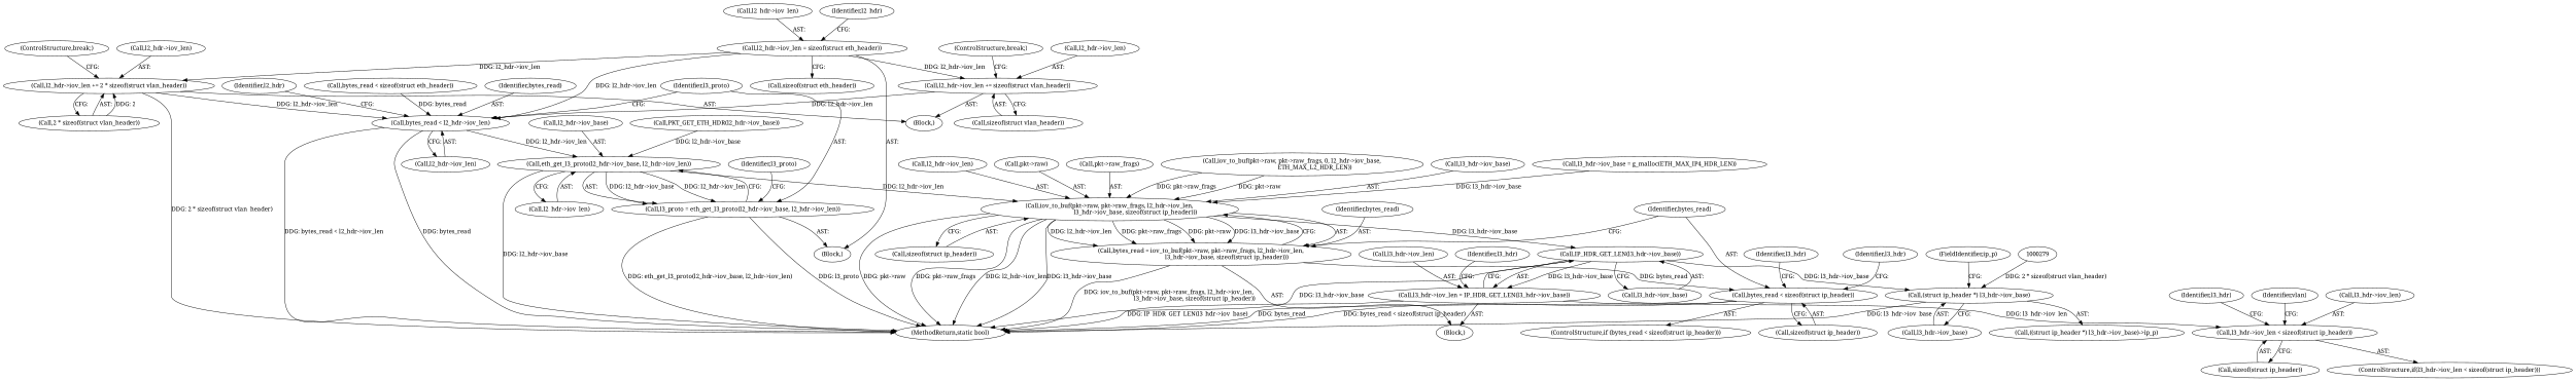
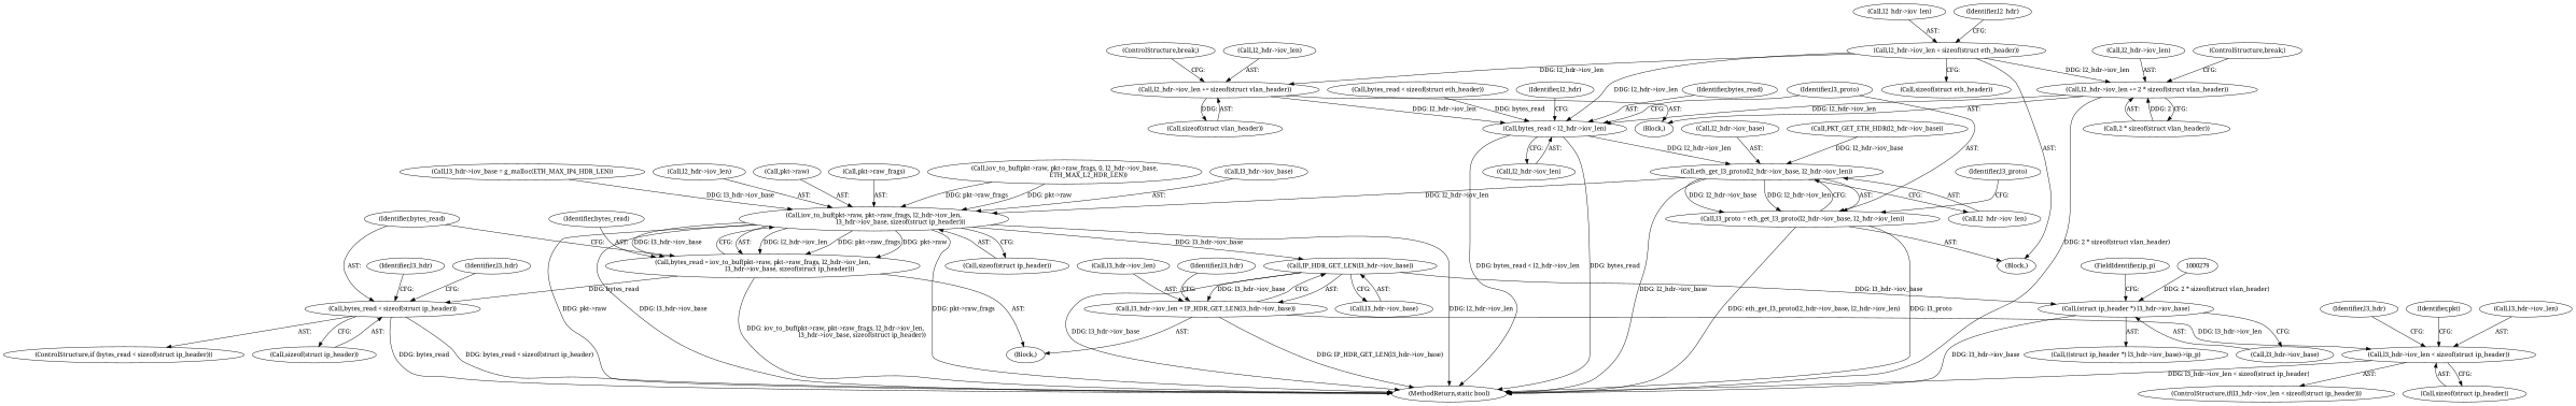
  digraph {
    fontname="Noto Serif"
    node [fontname="Noto Serif"]
    edge [fontname="Noto Serif"]
    n1 [label="(Call,l2_hdr->iov_len = sizeof(struct eth_header))"]
    n2 [label="(Call,l2_hdr->iov_len += sizeof(struct vlan_header))"]
    n3 [label="(Call,bytes_read < l2_hdr->iov_len)"]
    n4 [label="(Call,l2_hdr->iov_len += 2 * sizeof(struct vlan_header))"]
    n5 [label="(Block,)"]
    n6 [label="(Call,sizeof(struct eth_header))"]
    n7 [label="(Block,)"]
    n8 [label="(Call,sizeof(struct vlan_header))"]
    n9 [label="(Call,eth_get_l3_proto(l2_hdr->iov_base, l2_hdr->iov_len))"]
    n10 [label="(Call,l2_hdr->iov_len)"]
    n11 [label="(MethodReturn,static bool)"]
    n12 [label="(Call,2 * sizeof(struct vlan_header))"]
    n13 [label="(Call,l3_proto = eth_get_l3_proto(l2_hdr->iov_base, l2_hdr->iov_len))"]
    n14 [label="(Call,iov_to_buf(pkt->raw, pkt->raw_frags, l2_hdr->iov_len,\n                                l3_hdr->iov_base, sizeof(struct ip_header)))"]
    n15 [label="(Call,l2_hdr->iov_len)"]
    n16 [label="(Call,bytes_read = iov_to_buf(pkt->raw, pkt->raw_frags, l2_hdr->iov_len,\n                                l3_hdr->iov_base, sizeof(struct ip_header)))"]
    n17 [label="(Call,IP_HDR_GET_LEN(l3_hdr->iov_base))"]
    n18 [label="(Call,sizeof(struct ip_header))"]
    n19 [label="(Call,bytes_read < sizeof(struct ip_header))"]
    n20 [label="(Block,)"]
    n21 [label="(Call,l3_hdr->iov_len = IP_HDR_GET_LEN(l3_hdr->iov_base))"]
    n22 [label="(Call,(struct ip_header *) l3_hdr->iov_base)"]
    n23 [label="(Call,l3_hdr->iov_base)"]
    n24 [label="(Call,sizeof(struct ip_header))"]
    n25 [label="(ControlStructure,if (bytes_read < sizeof(struct ip_header)))"]
    n26 [label="(Call,l3_hdr->iov_len < sizeof(struct ip_header))"]
    n27 [label="(Call,l3_hdr->iov_base)"]
    n28 [label="(Call,((struct ip_header *) l3_hdr->iov_base)->ip_p)"]
    n29 [label="(Call,sizeof(struct ip_header))"]
    n30 [label="(ControlStructure,if(l3_hdr->iov_len < sizeof(struct ip_header)))"]
    n31 [label="(Call,l3_hdr->iov_len)"]
    n32 [label="(Identifier,l3_hdr)"]
    n33 [label="(Call,iov_to_buf(pkt->raw, pkt->raw_frags, 0, l2_hdr->iov_base,\n                            ETH_MAX_L2_HDR_LEN))"]
    n34 [label="(Call,PKT_GET_ETH_HDR(l2_hdr->iov_base))"]
    n35 [label="(Identifier,l3_hdr)"]
    n36 [label="(Identifier,l3_hdr)"]
    n37 [label="(Call,bytes_read < sizeof(struct eth_header))"]
    n38 [label="(Call,l2_hdr->iov_len)"]
    n39 [label="(ControlStructure,break;)"]
    n40 [label="(Call,l3_hdr->iov_base)"]
    n41 [label="(Call,l2_hdr->iov_base)"]
    n42 [label="(Call,l2_hdr->iov_len)"]
    n43 [label="(Identifier,bytes_read)"]
    n44 [label="(Call,l3_hdr->iov_base = g_malloc(ETH_MAX_IP4_HDR_LEN))"]
    n45 [label="(Identifier,l3_proto)"]
    n46 [label="(Call,l2_hdr->iov_len)"]
    n47 [label="(Identifier,l2_hdr)"]
-   n48 [label="(Identifier,vlan)"]
+   n48 [label="(Identifier,pkt)"]
    n49 [label="(FieldIdentifier,ip_p)"]
    n50 [label="(Identifier,l2_hdr)"]
    n51 [label="(Identifier,bytes_read)"]
    n52 [label="(Call,l3_hdr->iov_len)"]
    n53 [label="(ControlStructure,break;)"]
    n54 [label="(Call,pkt->raw)"]
    n55 [label="(Identifier,bytes_read)"]
    n56 [label="(Identifier,l3_hdr)"]
    n57 [label="(Call,pkt->raw_frags)"]
    n58 [label="(Call,l2_hdr->iov_len)"]
    n59 [label="(Identifier,l3_proto)"]
    1000279
    n1 -> n2 [label="DDG: l2_hdr->iov_len"]
    n1 -> n3 [label="DDG: l2_hdr->iov_len"]
    n1 -> n4 [label="DDG: l2_hdr->iov_len"]
    n1 -> n5 [label="AST: "]
    n1 -> n6 [label="CFG: "]
    n2 -> n3 [label="DDG: l2_hdr->iov_len"]
    n2 -> n7 [label="AST: "]
-   n2 -> n8 [label="CFG: "]
+   n2 -> n8 [label="DDG: "]
    n3 -> n9 [label="DDG: l2_hdr->iov_len"]
    n3 -> n10 [label="CFG: "]
    n3 -> n11 [label="DDG: bytes_read < l2_hdr->iov_len"]
    n3 -> n11 [label="DDG: bytes_read"]
    n4 -> n3 [label="DDG: l2_hdr->iov_len"]
    n4 -> n7 [label="AST: "]
    n4 -> n11 [label="DDG: 2 * sizeof(struct vlan_header)"]
    n4 -> n12 [label="CFG: "]
    n8 -> n2 [label="AST: "]
    n9 -> n11 [label="DDG: l2_hdr->iov_base"]
    n9 -> n13 [label="AST: "]
    n9 -> n13 [label="DDG: l2_hdr->iov_base"]
    n9 -> n13 [label="DDG: l2_hdr->iov_len"]
    n9 -> n14 [label="DDG: l2_hdr->iov_len"]
    n9 -> n15 [label="CFG: "]
    n10 -> n3 [label="AST: "]
    n12 -> n4 [label="AST: "]
    n12 -> n4 [label="DDG: 2"]
    n13 -> n5 [label="AST: "]
    n13 -> n9 [label="CFG: "]
    n13 -> n11 [label="DDG: eth_get_l3_proto(l2_hdr->iov_base, l2_hdr->iov_len)"]
    n13 -> n11 [label="DDG: l3_proto"]
    n14 -> n11 [label="DDG: pkt->raw"]
    n14 -> n11 [label="DDG: pkt->raw_frags"]
    n14 -> n11 [label="DDG: l2_hdr->iov_len"]
    n14 -> n11 [label="DDG: l3_hdr->iov_base"]
    n14 -> n16 [label="AST: "]
    n14 -> n16 [label="DDG: l2_hdr->iov_len"]
    n14 -> n16 [label="DDG: pkt->raw_frags"]
    n14 -> n16 [label="DDG: pkt->raw"]
    n14 -> n16 [label="DDG: l3_hdr->iov_base"]
    n14 -> n17 [label="DDG: l3_hdr->iov_base"]
    n14 -> n18 [label="CFG: "]
    n15 -> n9 [label="AST: "]
    n16 -> n11 [label="DDG: iov_to_buf(pkt->raw, pkt->raw_frags, l2_hdr->iov_len,\n                                l3_hdr->iov_base, sizeof(struct ip_header))"]
    n16 -> n14 [label="CFG: "]
    n16 -> n19 [label="DDG: bytes_read"]
    n16 -> n20 [label="AST: "]
    n17 -> n11 [label="DDG: l3_hdr->iov_base"]
    n17 -> n21 [label="AST: "]
    n17 -> n21 [label="DDG: l3_hdr->iov_base"]
    n17 -> n22 [label="DDG: l3_hdr->iov_base"]
    n17 -> n23 [label="CFG: "]
    n18 -> n14 [label="AST: "]
    n19 -> n11 [label="DDG: bytes_read"]
    n19 -> n11 [label="DDG: bytes_read < sizeof(struct ip_header)"]
    n19 -> n24 [label="CFG: "]
    n19 -> n25 [label="AST: "]
    n21 -> n11 [label="DDG: IP_HDR_GET_LEN(l3_hdr->iov_base)"]
    n21 -> n17 [label="CFG: "]
    n21 -> n20 [label="AST: "]
    n21 -> n26 [label="DDG: l3_hdr->iov_len"]
    n22 -> n11 [label="DDG: l3_hdr->iov_base"]
    n22 -> n27 [label="CFG: "]
    n22 -> n28 [label="AST: "]
    n23 -> n17 [label="AST: "]
    n24 -> n19 [label="AST: "]
+   n26 -> n11 [label="DDG: l3_hdr->iov_len < sizeof(struct ip_header)"]
    n26 -> n29 [label="CFG: "]
    n26 -> n30 [label="AST: "]
    n27 -> n22 [label="AST: "]
    n29 -> n26 [label="AST: "]
    n31 -> n21 [label="AST: "]
    n32 -> n26 [label="CFG: "]
    n33 -> n14 [label="DDG: pkt->raw"]
    n33 -> n14 [label="DDG: pkt->raw_frags"]
    n34 -> n9 [label="DDG: l2_hdr->iov_base"]
    n35 -> n19 [label="CFG: "]
    n36 -> n21 [label="CFG: "]
    n37 -> n3 [label="DDG: bytes_read"]
    n38 -> n1 [label="AST: "]
    n39 -> n2 [label="CFG: "]
    n40 -> n14 [label="AST: "]
    n41 -> n9 [label="AST: "]
    n42 -> n4 [label="AST: "]
    n43 -> n3 [label="AST: "]
    n44 -> n14 [label="DDG: l3_hdr->iov_base"]
    n45 -> n13 [label="CFG: "]
    n46 -> n14 [label="AST: "]
    n47 -> n1 [label="CFG: "]
    n48 -> n26 [label="CFG: "]
    n49 -> n22 [label="CFG: "]
    n50 -> n3 [label="CFG: "]
    n51 -> n16 [label="CFG: "]
    n51 -> n19 [label="AST: "]
    n52 -> n26 [label="AST: "]
    n53 -> n4 [label="CFG: "]
    n54 -> n14 [label="AST: "]
    n55 -> n16 [label="AST: "]
    n56 -> n19 [label="CFG: "]
    n57 -> n14 [label="AST: "]
    n58 -> n2 [label="AST: "]
    n59 -> n3 [label="CFG: "]
    n59 -> n13 [label="AST: "]
    1000279 -> n22 [label="DDG: 2 * sizeof(struct vlan_header)"]
  }
